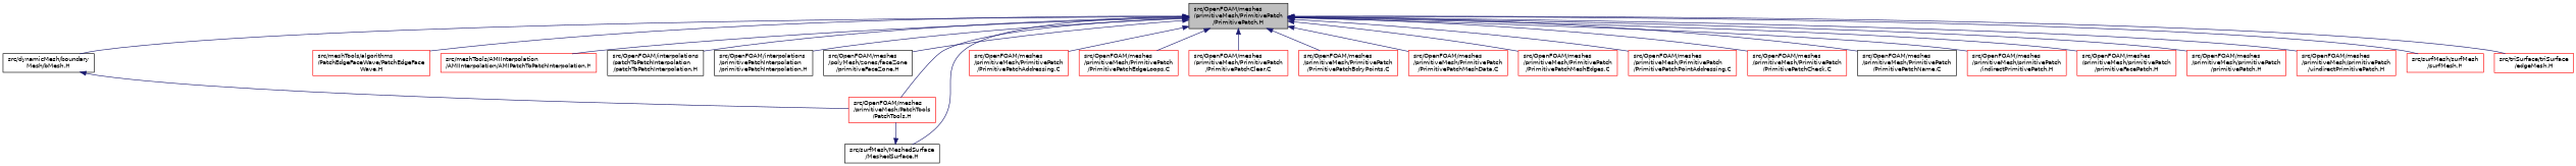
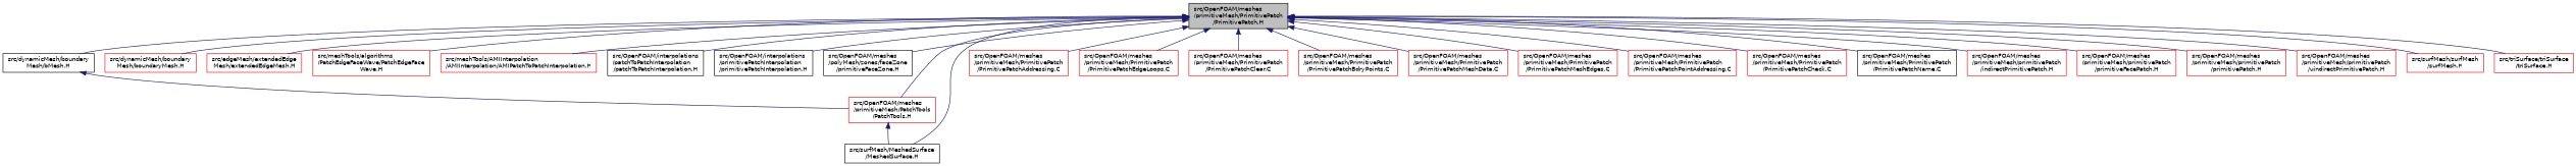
  digraph {
    node [color=red fontname=Helvetica fontsize=10 shape=record]
    edge [color=midnightblue dir=back fontname=Helvetica fontsize=10 labelfontname=Helvetica labelfontsize=10 style=solid]
    n1 [color=black fillcolor=grey75 fontcolor=black height=0.2 label="src/OpenFOAM/meshes\l/primitiveMesh/PrimitivePatch\l/PrimitivePatch.H" style=filled width=0.4]
    n2 [color=black height=0.2 label="src/dynamicMesh/boundary\lMesh/bMesh.H" width=0.4]
+   n3 [height=0.2 label="src/dynamicMesh/boundary\lMesh/boundaryMesh.H" width=0.4]
+   n4 [height=0.2 label="src/edgeMesh/extendedEdge\lMesh/extendedEdgeMesh.H" width=0.4]
    n5 [height=0.2 label="src/meshTools/algorithms\l/PatchEdgeFaceWave/PatchEdgeFace\lWave.H" width=0.4]
    n6 [height=0.2 label="src/meshTools/AMIInterpolation\l/AMIInterpolation/AMIPatchToPatchInterpolation.H" width=0.4]
    n7 [color=black height=0.2 label="src/OpenFOAM/interpolations\l/patchToPatchInterpolation\l/patchToPatchInterpolation.H" width=0.4]
    n8 [color=black height=0.2 label="src/OpenFOAM/interpolations\l/primitivePatchInterpolation\l/primitivePatchInterpolation.H" width=0.4]
    n9 [color=black height=0.2 label="src/OpenFOAM/meshes\l/polyMesh/zones/faceZone\l/primitiveFaceZone.H" width=0.4]
    n10 [height=0.2 label="src/OpenFOAM/meshes\l/primitiveMesh/PatchTools\l/PatchTools.H" width=0.4]
    n11 [color=black height=0.2 label="src/surfMesh/MeshedSurface\l/MeshedSurface.H" width=0.4]
    n12 [height=0.2 label="src/OpenFOAM/meshes\l/primitiveMesh/PrimitivePatch\l/PrimitivePatchAddressing.C" width=0.4]
    n13 [height=0.2 label="src/OpenFOAM/meshes\l/primitiveMesh/PrimitivePatch\l/PrimitivePatchEdgeLoops.C" width=0.4]
    n14 [height=0.2 label="src/OpenFOAM/meshes\l/primitiveMesh/PrimitivePatch\l/PrimitivePatchClear.C" width=0.4]
    n15 [height=0.2 label="src/OpenFOAM/meshes\l/primitiveMesh/PrimitivePatch\l/PrimitivePatchBdryPoints.C" width=0.4]
    n16 [height=0.2 label="src/OpenFOAM/meshes\l/primitiveMesh/PrimitivePatch\l/PrimitivePatchMeshData.C" width=0.4]
    n17 [height=0.2 label="src/OpenFOAM/meshes\l/primitiveMesh/PrimitivePatch\l/PrimitivePatchMeshEdges.C" width=0.4]
    n18 [height=0.2 label="src/OpenFOAM/meshes\l/primitiveMesh/PrimitivePatch\l/PrimitivePatchPointAddressing.C" width=0.4]
    n19 [height=0.2 label="src/OpenFOAM/meshes\l/primitiveMesh/PrimitivePatch\l/PrimitivePatchCheck.C" width=0.4]
    n20 [color=black height=0.2 label="src/OpenFOAM/meshes\l/primitiveMesh/PrimitivePatch\l/PrimitivePatchName.C" width=0.4]
    n21 [height=0.2 label="src/OpenFOAM/meshes\l/primitiveMesh/primitivePatch\l/indirectPrimitivePatch.H" width=0.4]
    n22 [height=0.2 label="src/OpenFOAM/meshes\l/primitiveMesh/primitivePatch\l/primitiveFacePatch.H" width=0.4]
    n23 [height=0.2 label="src/OpenFOAM/meshes\l/primitiveMesh/primitivePatch\l/primitivePatch.H" width=0.4]
    n24 [height=0.2 label="src/OpenFOAM/meshes\l/primitiveMesh/primitivePatch\l/uindirectPrimitivePatch.H" width=0.4]
    n25 [height=0.2 label="src/surfMesh/surfMesh\l/surfMesh.H" width=0.4]
-   n26 [height=0.2 label="src/triSurface/triSurface\l/edgeMesh.H" width=0.4]
+   n26 [height=0.2 label="src/triSurface/triSurface\l/triSurface.H" width=0.4]
    n1 -> n2
+   n1 -> n3
+   n1 -> n4
    n1 -> n5
    n1 -> n6
    n1 -> n7
    n1 -> n8
    n1 -> n9
    n1 -> n10
    n1 -> n11
    n1 -> n12
    n1 -> n13
    n1 -> n14
    n1 -> n15
    n1 -> n16
    n1 -> n17
    n1 -> n18
    n1 -> n19
    n1 -> n20
    n1 -> n21
    n1 -> n22
    n1 -> n23
    n1 -> n24
    n1 -> n25
    n1 -> n26
    n2 -> n10
-   n11 -> n10
+   n10 -> n11
  }
